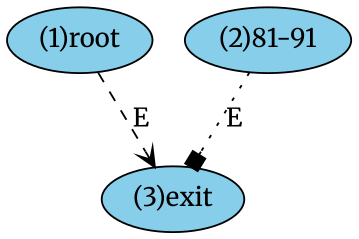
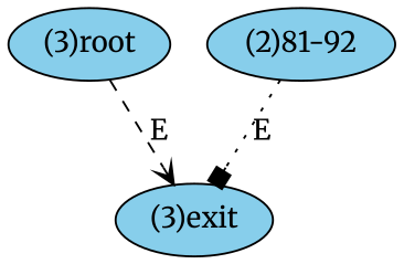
  digraph {
    fontname=Merriweather
    node [fillcolor=skyblue fontname=Merriweather style=filled]
    edge [fontname=Merriweather]
-   n1 [label="(1)root"]
+   n1 [label="(3)root"]
    n2 [label="(3)exit"]
-   n3 [label="(2)81-91"]
+   n3 [label="(2)81-92"]
    n1 -> n2 [arrowhead=vee label=E style=dashed]
    n3 -> n2 [arrowhead=box label=E style=dotted]
  }
